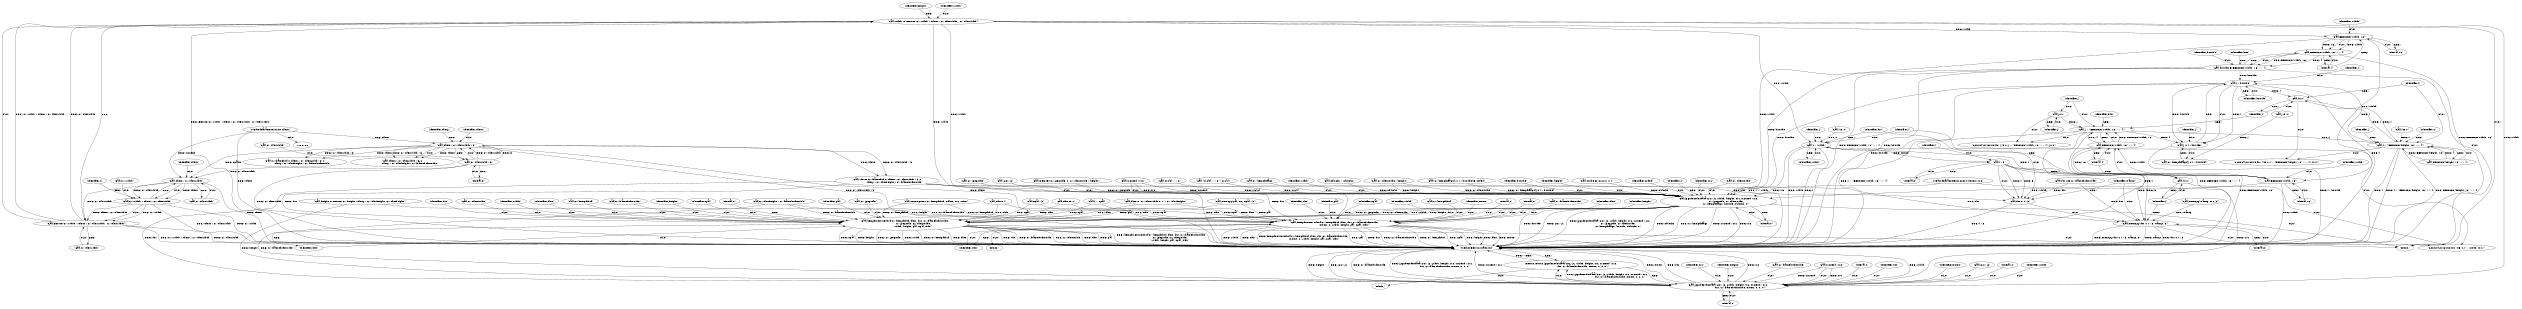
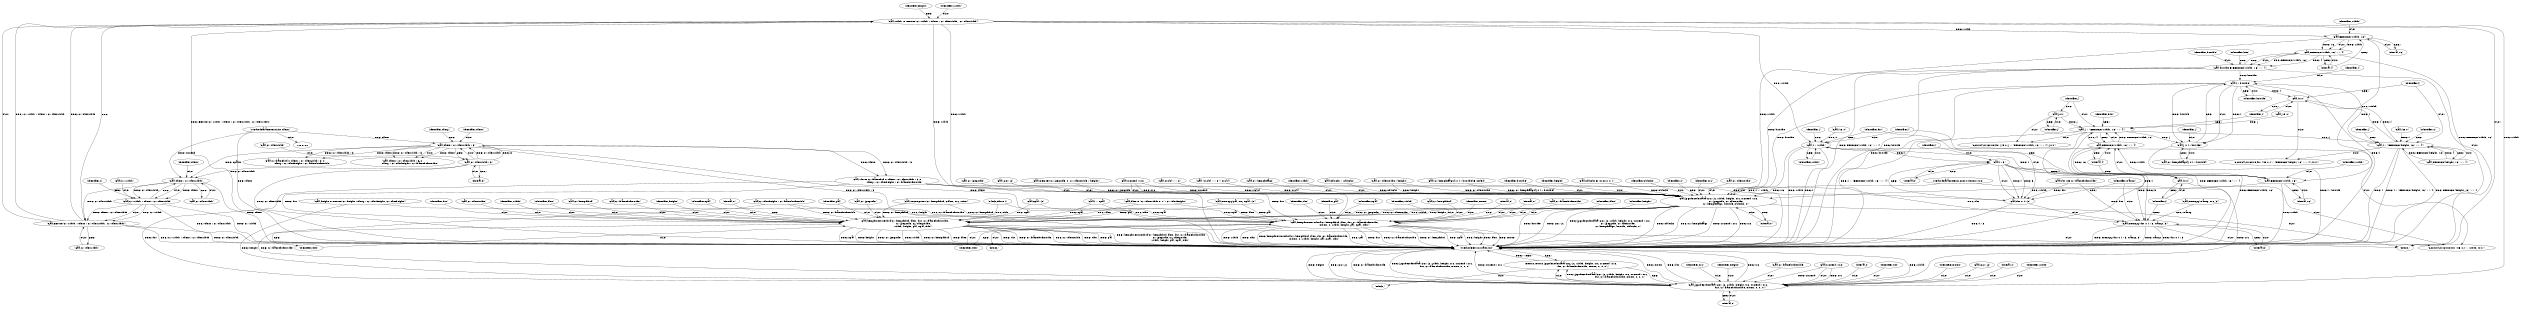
  digraph {
    n1 [label="(Call,width  = FFMIN(c->width  - tile_x * c->tile_width,  c->tile_width))"]
    n2 [label="(Call,FFMIN(c->width  - tile_x * c->tile_width,  c->tile_width))"]
    n3 [label="(Call,i < width)"]
    n4 [label="(Call,jpg_decode_data(&c->jc, width, height, src, src_end - src,\n                               dst, c->framebuf_stride, NULL, 0, 0, 0))"]
    n5 [label="(Call,kempf_restore_buf(c->kempf_buf, dlen, dst, c->framebuf_stride,\n                          NULL, 0, width, height, pal, npal, tidx))"]
    n6 [label="(Call,FFALIGN(width, 16))"]
    n7 [label="(MethodReturn,static int)"]
    n8 [label="(Block,)"]
    n9 [label="(Call,c->tile_width)"]
    n10 [label="(Call,i * 3)"]
    n11 [label="(Identifier,width)"]
    n12 [label="(ControlStructure,for (i = 0; i < width; i++))"]
    n13 [label="(Return,return jpg_decode_data(&c->jc, width, height, src, src_end - src,\n                               dst, c->framebuf_stride, NULL, 0, 0, 0);)"]
    n14 [label="(Literal,0)"]
    n15 [label="(Identifier,tidx)"]
    n16 [label="(Block,)"]
    n17 [label="(Call,FFALIGN(width, 16) >> 4)"]
    n18 [label="(Call,jpg_decode_data(&c->jc, width, height, src, src_end - src,\n                    c->jpeg_tile, c->tile_stride,\n                    c->kempf_flags, bstride, nblocks, 0))"]
    n19 [label="(Call,FFALIGN(width, 16))"]
    n20 [label="(Literal,16)"]
    n21 [label="(Call,c->width  - tile_x * c->tile_width)"]
    n22 [label="(Call,tile_x * c->tile_width)"]
    n23 [label="(Call,c->tile_width)"]
    n24 [label="(Call,tile_x * c->tile_width * 3)"]
    n25 [label="(Call,c->tile_width * 3)"]
    n26 [label="(Call,c->framebuf + tile_x * c->tile_width * 3 +\n                   tile_y * c->tile_height * c->framebuf_stride)"]
    n27 [label="(Call,tile_x * c->tile_width * 3 +\n                   tile_y * c->tile_height * c->framebuf_stride)"]
    n28 [label="(Call,*dst = c->framebuf + tile_x * c->tile_width * 3 +\n                   tile_y * c->tile_height * c->framebuf_stride)"]
    n29 [label="(Literal,3)"]
    n30 [label="(Call,memcpy(dst + i * 3, transp, 3))"]
    n31 [label="(Call,dst + i * 3)"]
    n32 [label="(Call,kempf_restore_buf(c->kempf_buf, dlen, dst, c->framebuf_stride,\n                      c->jpeg_tile, c->tile_stride,\n                      width, height, pal, npal, tidx))"]
    n33 [label="(MethodParameterIn,int tile_x)"]
    1000100
    n35 [label="(Call,i++)"]
    n36 [label="(Literal,3)"]
    n37 [label="(Identifier,i)"]
    n38 [label="(Literal,3)"]
    n39 [label="(Block,)"]
    n40 [label="(Call,bstride = FFALIGN(width, 16) >> 4)"]
    n41 [label="(Literal,4)"]
    n42 [label="(Literal,0)"]
    n43 [label="(Call,FFALIGN(width, 16) >> 4)"]
    n44 [label="(Literal,16)"]
    n45 [label="(Call,i * bstride)"]
    n46 [label="(Call,i++)"]
    n47 [label="(Call,j + i * bstride)"]
    n48 [label="(Identifier,bstride)"]
    n49 [label="(Call,i < (FFALIGN(height, 16) >> 4))"]
    n50 [label="(ControlStructure,for (i = 0; i < (FFALIGN(height, 16) >> 4); i++))"]
    n51 [label="(Identifier,i)"]
    n52 [label="(Call,c->kempf_flags[j + i * bstride])"]
    n53 [label="(Call,FFALIGN(height, 16) >> 4)"]
    n54 [label="(Call,j < (FFALIGN(width, 16) >> 4))"]
    n55 [label="(Identifier,tidx)"]
    n56 [label="(Literal,4)"]
    n57 [label="(ControlStructure,for (j = 0; j < (FFALIGN(width, 16) >> 4); j++))"]
    n58 [label="(Call,j++)"]
    n59 [label="(Identifier,j)"]
    n60 [label="(Call,cblocks > nblocks)"]
    n61 [label="(Identifier,i)"]
    n62 [label="(Identifier,pal)"]
    n63 [label="(Identifier,bstride)"]
    n64 [label="(Identifier,height)"]
    n65 [label="(Identifier,c)"]
    n66 [label="(Call,c->width)"]
    n67 [label="(Identifier,dst)"]
    n68 [label="(Identifier,npal)"]
    n69 [label="(Call,i = 0)"]
    n70 [label="(Identifier,src)"]
    n71 [label="(Identifier,pal)"]
-   n72 [label="(Call,stride = *src++ + 1)"]
-   n73 [label="(Identifier,coded)"]
+   n72 [label="(Call,nblocks = *src++ + 1)"]
+   n73 [label="(Identifier,nblocks)"]
    n74 [label="(Identifier,j)"]
    n75 [label="(Identifier,c)"]
    n76 [label="(Identifier,i)"]
    n77 [label="(Identifier,width)"]
    n78 [label="(Identifier,src)"]
    n79 [label="(Identifier,height)"]
    n80 [label="(Identifier,j)"]
    n81 [label="(Call,c->jpeg_tile)"]
    n82 [label="(Identifier,tile_x)"]
    n83 [label="(Identifier,dst)"]
    n84 [label="(Identifier,bstride)"]
-   n85 [label="(Call,tidx = i)"]
+   n85 [label="(Block,tidx = i)"]
    n86 [label="(Call,c->kempf_buf)"]
    n87 [label="(Identifier,c)"]
    n88 [label="(Call,c->tile_stride)"]
    n89 [label="(Identifier,height)"]
    n90 [label="(Call,c->tile_stride)"]
    n91 [label="(Identifier,NULL)"]
    n92 [label="(Literal,0)"]
    n93 [label="(Call,height = FFMIN(c->height - tile_y * c->tile_height, c->tile_height))"]
    n94 [label="(Call,c->jpeg_tile)"]
    n95 [label="(Call,j = 0)"]
    n96 [label="(Identifier,tile_x)"]
    n97 [label="(Call,&c->jc)"]
    n98 [label="(Literal,0)"]
    n99 [label="(Call,c->framebuf_stride)"]
    n100 [label="(Call,memset(c->jpeg_tile, 0, c->tile_stride * height))"]
    n101 [label="(Call,i < npal)"]
    n102 [label="(Call,i = 0)"]
    n103 [label="(Identifier,width)"]
    n104 [label="(Identifier,bits)"]
    n105 [label="(Call,src_end - src)"]
    n106 [label="(Call,memcpy(transp, src, 3))"]
    n107 [label="(Call,src[0] << 8)"]
    n108 [label="(Call,c->framebuf_stride)"]
    n109 [label="(Call,src_end - src)"]
    n110 [label="(Identifier,dlen)"]
    n111 [label="(Identifier,i)"]
    n112 [label="(Identifier,dlen)"]
    n113 [label="(Call,dst += c->framebuf_stride)"]
    n114 [label="(Call,dlen = (c->tile_width + 1) * c->tile_height)"]
    n115 [label="(Identifier,transp)"]
-   n116 [label="(Call,tidx = -1)"]
    n117 [label="(Call,memcpy(pal, src, npal * 3))"]
    n118 [label="(Literal,0)"]
    n119 [label="(Identifier,j)"]
    n120 [label="(Call,(src[0] << 8) | src[1])"]
    n121 [label="(Identifier,dst)"]
    n122 [label="(Identifier,height)"]
    n123 [label="(Call,c->kempf_flags)"]
    n124 [label="(Identifier,width)"]
    n125 [label="(Call,c->tile_height * c->framebuf_stride)"]
    n126 [label="(Identifier,width)"]
    n127 [label="(MethodParameterIn,const uint8_t *src)"]
    n128 [label="(Call,c->kempf_buf)"]
    n129 [label="(Identifier,NULL)"]
    n130 [label="(Identifier,tile_y)"]
    n131 [label="(Call,c->framebuf_stride)"]
    n132 [label="(Call,&c->jc)"]
    n133 [label="(Literal,0)"]
    n134 [label="(Call,c->tile_width)"]
    n135 [label="(Call,npal * 3)"]
    n136 [label="(Call,c->tile_stride * height)"]
    n137 [label="(Identifier,width)"]
    n138 [label="(Identifier,width)"]
    n139 [label="(Identifier,dst)"]
    n140 [label="(Call,uncompress(c->kempf_buf, &dlen, src, zsize))"]
    n141 [label="(Identifier,bits)"]
    n142 [label="(Call,c->kempf_flags[j + i * bstride] = coded)"]
    n143 [label="(Identifier,width)"]
    n144 [label="(Identifier,height)"]
    n145 [label="(Identifier,j)"]
    n146 [label="(Identifier,npal)"]
    n147 [label="(Identifier,i)"]
    n148 [label="(Literal,0)"]
    n1 -> n2 [label="CFG: "]
    n1 -> n3 [label="DDG: width"]
    n1 -> n4 [label="DDG: width"]
    n1 -> n5 [label="DDG: width"]
    n1 -> n6 [label="DDG: width"]
    n1 -> n7 [label="DDG: width"]
    n1 -> n7 [label="DDG: FFMIN(c->width  - tile_x * c->tile_width,  c->tile_width)"]
    n1 -> n8 [label="AST: "]
    n2 -> n1 [label="AST: "]
    n2 -> n1 [label="DDG: c->width  - tile_x * c->tile_width"]
    n2 -> n1 [label="DDG: c->tile_width"]
    n2 -> n7 [label="DDG: c->tile_width"]
    n2 -> n7 [label="DDG: c->width  - tile_x * c->tile_width"]
    n2 -> n9 [label="CFG: "]
    n3 -> n7 [label="DDG: width"]
    n3 -> n7 [label="DDG: i"]
    n3 -> n7 [label="DDG: i < width"]
-   n3 -> n10 [label="DDG: NULL"]
+   n3 -> n10 [label="DDG: i"]
    n3 -> n11 [label="CFG: "]
    n3 -> n12 [label="AST: "]
    n4 -> n7 [label="DDG: NULL"]
    n4 -> n7 [label="DDG: dst"]
    n4 -> n7 [label="DDG: src"]
    n4 -> n7 [label="DDG: width"]
    n4 -> n7 [label="DDG: height"]
    n4 -> n7 [label="DDG: &c->jc"]
    n4 -> n7 [label="DDG: c->framebuf_stride"]
    n4 -> n7 [label="DDG: jpg_decode_data(&c->jc, width, height, src, src_end - src,\n                               dst, c->framebuf_stride, NULL, 0, 0, 0)"]
    n4 -> n7 [label="DDG: src_end - src"]
    n4 -> n13 [label="AST: "]
    n4 -> n13 [label="DDG: jpg_decode_data(&c->jc, width, height, src, src_end - src,\n                               dst, c->framebuf_stride, NULL, 0, 0, 0)"]
    n4 -> n14 [label="CFG: "]
    n5 -> n7 [label="DDG: dst"]
    n5 -> n7 [label="DDG: c->framebuf_stride"]
    n5 -> n7 [label="DDG: c->kempf_buf"]
    n5 -> n7 [label="DDG: npal"]
    n5 -> n7 [label="DDG: height"]
    n5 -> n7 [label="DDG: dlen"]
    n5 -> n7 [label="DDG: NULL"]
    n5 -> n7 [label="DDG: width"]
    n5 -> n7 [label="DDG: tidx"]
    n5 -> n7 [label="DDG: kempf_restore_buf(c->kempf_buf, dlen, dst, c->framebuf_stride,\n                          NULL, 0, width, height, pal, npal, tidx)"]
    n5 -> n7 [label="DDG: pal"]
    n5 -> n15 [label="CFG: "]
    n5 -> n16 [label="AST: "]
    n6 -> n17 [label="AST: "]
    n6 -> n17 [label="DDG: width"]
    n6 -> n17 [label="DDG: 16"]
    n6 -> n18 [label="DDG: width"]
    n6 -> n19 [label="DDG: width"]
    n6 -> n20 [label="CFG: "]
    n7 -> n13 [label="CFG: "]
    n9 -> n2 [label="AST: "]
    n10 -> n30 [label="DDG: i"]
    n10 -> n30 [label="DDG: 3"]
    n10 -> n31 [label="AST: "]
    n10 -> n31 [label="DDG: i"]
    n10 -> n31 [label="DDG: 3"]
    n10 -> n35 [label="DDG: i"]
    n10 -> n36 [label="CFG: "]
    n11 -> n3 [label="AST: "]
    n13 -> n4 [label="CFG: "]
    n13 -> n7 [label="DDG: <RET>"]
    n13 -> n39 [label="AST: "]
    n14 -> n4 [label="AST: "]
    n15 -> n5 [label="AST: "]
    n17 -> n7 [label="DDG: FFALIGN(width, 16)"]
    n17 -> n40 [label="AST: "]
    n17 -> n40 [label="DDG: FFALIGN(width, 16)"]
    n17 -> n40 [label="DDG: 4"]
    n17 -> n41 [label="CFG: "]
    n18 -> n7 [label="DDG: bstride"]
    n18 -> n7 [label="DDG: &c->jc"]
    n18 -> n7 [label="DDG: jpg_decode_data(&c->jc, width, height, src, src_end - src,\n                    c->jpeg_tile, c->tile_stride,\n                    c->kempf_flags, bstride, nblocks, 0)"]
    n18 -> n7 [label="DDG: nblocks"]
    n18 -> n7 [label="DDG: c->kempf_flags"]
    n18 -> n7 [label="DDG: src_end - src"]
    n18 -> n7 [label="DDG: src"]
    n18 -> n8 [label="AST: "]
    n18 -> n32 [label="DDG: c->jpeg_tile"]
    n18 -> n32 [label="DDG: c->tile_stride"]
    n18 -> n32 [label="DDG: width"]
    n18 -> n32 [label="DDG: height"]
    n18 -> n42 [label="CFG: "]
    n19 -> n7 [label="DDG: width"]
    n19 -> n18 [label="DDG: width"]
    n19 -> n43 [label="AST: "]
    n19 -> n43 [label="DDG: width"]
    n19 -> n43 [label="DDG: 16"]
    n19 -> n44 [label="CFG: "]
    n20 -> n6 [label="AST: "]
    n21 -> n2 [label="AST: "]
    n21 -> n2 [label="DDG: c->width"]
    n21 -> n2 [label="DDG: tile_x * c->tile_width"]
    n21 -> n7 [label="DDG: tile_x * c->tile_width"]
    n21 -> n7 [label="DDG: c->width"]
    n21 -> n22 [label="CFG: "]
    n22 -> n2 [label="DDG: c->tile_width"]
    n22 -> n7 [label="DDG: tile_x"]
    n22 -> n21 [label="AST: "]
    n22 -> n21 [label="DDG: tile_x"]
    n22 -> n21 [label="DDG: c->tile_width"]
    n22 -> n23 [label="CFG: "]
    n23 -> n22 [label="AST: "]
    n24 -> n7 [label="DDG: c->tile_width * 3"]
    n24 -> n7 [label="DDG: tile_x"]
    n24 -> n22 [label="DDG: npal_x"]
    n24 -> n25 [label="CFG: "]
    n24 -> n26 [label="DDG: tile_x"]
    n24 -> n26 [label="DDG: c->tile_width * 3"]
    n24 -> n27 [label="AST: "]
    n24 -> n27 [label="DDG: tile_x"]
    n24 -> n27 [label="DDG: c->tile_width * 3"]
    n24 -> n28 [label="DDG: tile_x"]
    n24 -> n28 [label="DDG: c->tile_width * 3"]
    n25 -> n7 [label="DDG: c->tile_width"]
    n25 -> n22 [label="DDG: c->tile_width"]
    n25 -> n24 [label="AST: "]
    n25 -> n24 [label="DDG: c->tile_width"]
    n25 -> n24 [label="DDG: 3"]
    n25 -> n29 [label="CFG: "]
    n28 -> n4 [label="DDG: dst"]
    n28 -> n5 [label="DDG: dst"]
    n28 -> n30 [label="DDG: dst"]
    n28 -> n31 [label="DDG: dst"]
    n28 -> n32 [label="DDG: dst"]
    n29 -> n25 [label="AST: "]
    n30 -> n7 [label="DDG: transp"]
    n30 -> n7 [label="DDG: dst + i * 3"]
    n30 -> n7 [label="DDG: memcpy(dst + i * 3, transp, 3)"]
    n30 -> n12 [label="AST: "]
    n30 -> n38 [label="CFG: "]
    n31 -> n7 [label="DDG: i * 3"]
+   n31 -> n10 [label="CFG: "]
    n31 -> n30 [label="AST: "]
    n32 -> n7 [label="DDG: kempf_restore_buf(c->kempf_buf, dlen, dst, c->framebuf_stride,\n                      c->jpeg_tile, c->tile_stride,\n                      width, height, pal, npal, tidx)"]
    n32 -> n7 [label="DDG: npal"]
    n32 -> n7 [label="DDG: height"]
    n32 -> n7 [label="DDG: c->jpeg_tile"]
    n32 -> n7 [label="DDG: width"]
    n32 -> n7 [label="DDG: c->kempf_buf"]
    n32 -> n7 [label="DDG: dlen"]
    n32 -> n7 [label="DDG: dst"]
    n32 -> n7 [label="DDG: c->framebuf_stride"]
    n32 -> n7 [label="DDG: c->tile_stride"]
    n32 -> n7 [label="DDG: tidx"]
    n32 -> n7 [label="DDG: pal"]
    n32 -> n8 [label="AST: "]
    n32 -> n55 [label="CFG: "]
    n33 -> n7 [label="DDG: tile_x"]
    n33 -> n22 [label="DDG: src_end"]
    n33 -> n24 [label="DDG: tile_x"]
    n33 -> 1000100 [label="AST: "]
    n35 -> n3 [label="DDG: i"]
    n35 -> n12 [label="AST: "]
    n35 -> n37 [label="CFG: "]
    n36 -> n10 [label="AST: "]
    n37 -> n30 [label="CFG: "]
    n37 -> n35 [label="AST: "]
    n38 -> n30 [label="AST: "]
    n40 -> n7 [label="DDG: FFALIGN(width, 16) >> 4"]
    n40 -> n7 [label="DDG: bstride"]
    n40 -> n8 [label="AST: "]
    n40 -> n17 [label="CFG: "]
    n40 -> n18 [label="DDG: bstride"]
    n40 -> n45 [label="DDG: bstride"]
    n41 -> n6 [label="CFG: "]
    n41 -> n17 [label="AST: "]
    n42 -> n18 [label="AST: "]
    n43 -> n7 [label="DDG: FFALIGN(width, 16)"]
    n43 -> n54 [label="AST: "]
    n43 -> n54 [label="DDG: FFALIGN(width, 16)"]
    n43 -> n54 [label="DDG: 4"]
    n43 -> n56 [label="CFG: "]
    n44 -> n19 [label="AST: "]
    n45 -> n7 [label="DDG: bstride"]
    n45 -> n7 [label="DDG: i"]
    n45 -> n18 [label="DDG: bstride"]
    n45 -> n46 [label="DDG: i"]
    n45 -> n47 [label="AST: "]
    n45 -> n47 [label="DDG: i"]
    n45 -> n47 [label="DDG: bstride"]
    n45 -> n48 [label="CFG: "]
    n46 -> n49 [label="DDG: i"]
    n46 -> n50 [label="AST: "]
    n46 -> n51 [label="CFG: "]
    n47 -> n7 [label="DDG: i * bstride"]
    n47 -> n45 [label="CFG: "]
    n47 -> n52 [label="AST: "]
    n48 -> n45 [label="AST: "]
    n49 -> n7 [label="DDG: FFALIGN(height, 16) >> 4"]
    n49 -> n7 [label="DDG: i"]
    n49 -> n7 [label="DDG: i < (FFALIGN(height, 16) >> 4)"]
    n49 -> n45 [label="DDG: i"]
    n49 -> n46 [label="DDG: i"]
    n49 -> n50 [label="AST: "]
    n49 -> n53 [label="CFG: "]
    n51 -> n46 [label="AST: "]
    n51 -> n54 [label="CFG: "]
    n52 -> n47 [label="CFG: "]
    n53 -> n49 [label="AST: "]
    n53 -> n49 [label="DDG: FFALIGN(height, 16)"]
    n53 -> n49 [label="DDG: 4"]
    n54 -> n7 [label="DDG: j"]
    n54 -> n7 [label="DDG: FFALIGN(width, 16) >> 4"]
    n54 -> n7 [label="DDG: j < (FFALIGN(width, 16) >> 4)"]
    n54 -> n43 [label="CFG: "]
-   n54 -> n47 [label="DDG: 4"]
+   n54 -> n47 [label="DDG: j"]
    n54 -> n49 [label="DDG: j"]
    n54 -> n57 [label="AST: "]
    n55 -> n32 [label="AST: "]
    n56 -> n19 [label="CFG: "]
    n56 -> n43 [label="AST: "]
    n58 -> n54 [label="DDG: j"]
    n58 -> n57 [label="AST: "]
    n58 -> n59 [label="CFG: "]
    n59 -> n58 [label="AST: "]
    n60 -> n18 [label="DDG: nblocks"]
    n61 -> n45 [label="AST: "]
    n62 -> n5 [label="AST: "]
    n63 -> n18 [label="AST: "]
    n64 -> n18 [label="AST: "]
    n65 -> n21 [label="CFG: "]
    n66 -> n21 [label="AST: "]
    n67 -> n3 [label="CFG: "]
    n67 -> n31 [label="AST: "]
    n68 -> n5 [label="AST: "]
    n69 -> n49 [label="DDG: i"]
    n70 -> n4 [label="AST: "]
    n71 -> n32 [label="AST: "]
    n72 -> n18 [label="DDG: nblocks"]
    n73 -> n18 [label="AST: "]
    n74 -> n3 [label="CFG: "]
    n75 -> n18 [label="CFG: "]
    n76 -> n10 [label="AST: "]
    n77 -> n5 [label="AST: "]
    n78 -> n18 [label="AST: "]
    n79 -> n1 [label="CFG: "]
    n80 -> n54 [label="AST: "]
    n80 -> n58 [label="CFG: "]
    n81 -> n32 [label="AST: "]
    n82 -> n24 [label="AST: "]
    n83 -> n32 [label="AST: "]
    n84 -> n40 [label="AST: "]
    n85 -> n5 [label="DDG: tidx"]
    n85 -> n32 [label="DDG: tidx"]
    n86 -> n5 [label="AST: "]
    n87 -> n49 [label="CFG: "]
    n88 -> n18 [label="AST: "]
    n89 -> n4 [label="AST: "]
    n90 -> n32 [label="AST: "]
    n91 -> n5 [label="AST: "]
    n92 -> n5 [label="CFG: "]
    n93 -> n4 [label="DDG: height"]
    n93 -> n5 [label="DDG: height"]
    n94 -> n18 [label="AST: "]
-   n95 -> n52 [label="DDG: j"]
+   n95 -> n54 [label="DDG: j"]
    n96 -> n22 [label="AST: "]
    n97 -> n18 [label="AST: "]
    n98 -> n5 [label="AST: "]
    n99 -> n4 [label="AST: "]
    n100 -> n18 [label="DDG: c->jpeg_tile"]
    n101 -> n5 [label="DDG: npal"]
    n101 -> n32 [label="DDG: npal"]
    n102 -> n3 [label="DDG: i"]
    n103 -> n32 [label="AST: "]
    n104 -> n40 [label="CFG: "]
    n105 -> n18 [label="AST: "]
    n105 -> n18 [label="DDG: src"]
    n105 -> n18 [label="DDG: src_end"]
    n106 -> n30 [label="CFG: transp"]
    n107 -> n18 [label="DDG: src[0]"]
    n108 -> n5 [label="AST: "]
    n109 -> n4 [label="AST: "]
    n109 -> n4 [label="DDG: src"]
    n109 -> n4 [label="DDG: src_end"]
    n110 -> n32 [label="AST: "]
    n111 -> n3 [label="AST: "]
    n111 -> n35 [label="CFG: "]
    n112 -> n5 [label="AST: "]
    n113 -> n30 [label="DDG: dst"]
    n113 -> n31 [label="DDG: dst"]
    n114 -> n5 [label="DDG: dlen"]
    n114 -> n32 [label="DDG: dlen"]
    n115 -> n30 [label="AST: "]
    n115 -> n31 [label="CFG: "]
-   n116 -> n5 [label="DDG: tidx"]
-   n116 -> n32 [label="DDG: tidx"]
    n117 -> n5 [label="DDG: pal"]
    n117 -> n32 [label="DDG: pal"]
    n118 -> n4 [label="AST: "]
    n119 -> n49 [label="CFG: "]
    n120 -> n18 [label="DDG: src[1]"]
    n121 -> n4 [label="AST: "]
    n122 -> n5 [label="AST: "]
    n123 -> n18 [label="AST: "]
    n124 -> n6 [label="AST: "]
    n125 -> n4 [label="DDG: c->framebuf_stride"]
    n125 -> n5 [label="DDG: c->framebuf_stride"]
    n125 -> n32 [label="DDG: c->framebuf_stride"]
    n126 -> n18 [label="AST: "]
    n127 -> n4 [label="DDG: src"]
    n127 -> n18 [label="DDG: src"]
    n128 -> n32 [label="AST: "]
    n129 -> n4 [label="AST: "]
    n130 -> n24 [label="CFG: "]
    n131 -> n32 [label="AST: "]
    n132 -> n4 [label="AST: "]
    n133 -> n4 [label="AST: "]
    n134 -> n25 [label="AST: "]
    n135 -> n5 [label="DDG: npal"]
    n135 -> n32 [label="DDG: npal"]
    n136 -> n18 [label="DDG: height"]
    n136 -> n18 [label="DDG: c->tile_stride"]
    n137 -> n19 [label="AST: "]
    n138 -> n1 [label="AST: "]
    n139 -> n5 [label="AST: "]
    n140 -> n5 [label="DDG: c->kempf_buf"]
    n140 -> n32 [label="DDG: c->kempf_buf"]
    n141 -> n54 [label="CFG: "]
    n142 -> n18 [label="DDG: c->kempf_flags[j + i * bstride]"]
    n143 -> n4 [label="AST: "]
    n144 -> n32 [label="AST: "]
    n145 -> n47 [label="AST: "]
    n146 -> n32 [label="AST: "]
    n147 -> n46 [label="CFG: "]
    n147 -> n49 [label="AST: "]
    n148 -> n32 [label="CFG: "]
  }
